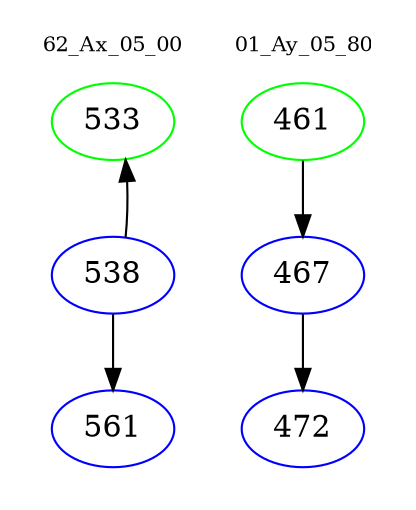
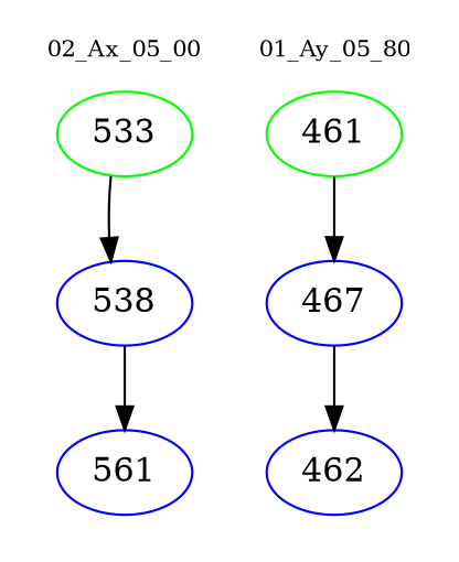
  digraph {
    node [color=blue]
    edge [color=black]
    n1 [color=green label=533]
    n2 [label=538]
    n3 [label=561]
    n4 [color=green label=461]
    n5 [label=467]
-   n6 [label=472]
+   n6 [label=462]
    subgraph cluster_1 {
      color=white
      fontsize=10
-     label="62_Ax_05_00"
+     label="02_Ax_05_00"
      n1
      n2
      n3
    }
    subgraph cluster_2 {
      color=white
      fontsize=10
      label="01_Ay_05_80"
      n4
      n5
      n6
    }
-   n2 -> n1
+   n1 -> n2
    n2 -> n3
    n4 -> n5
    n5 -> n6
  }
